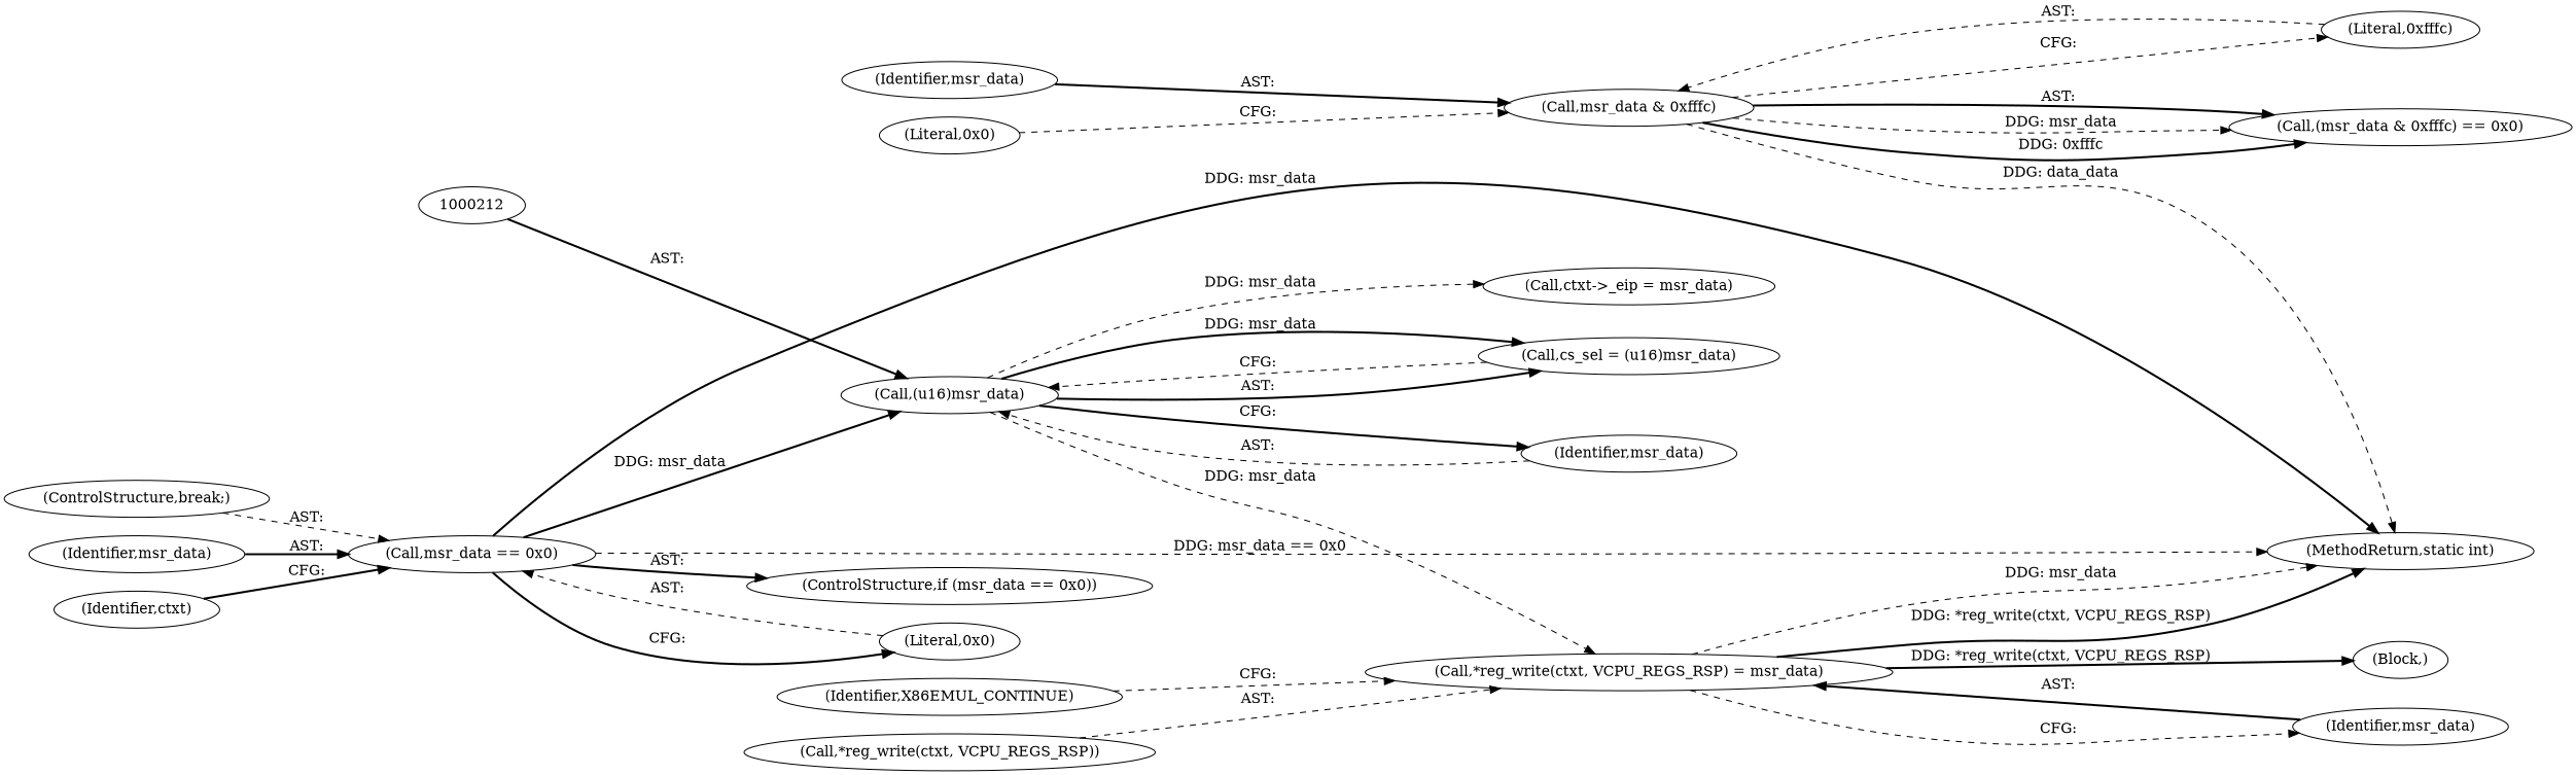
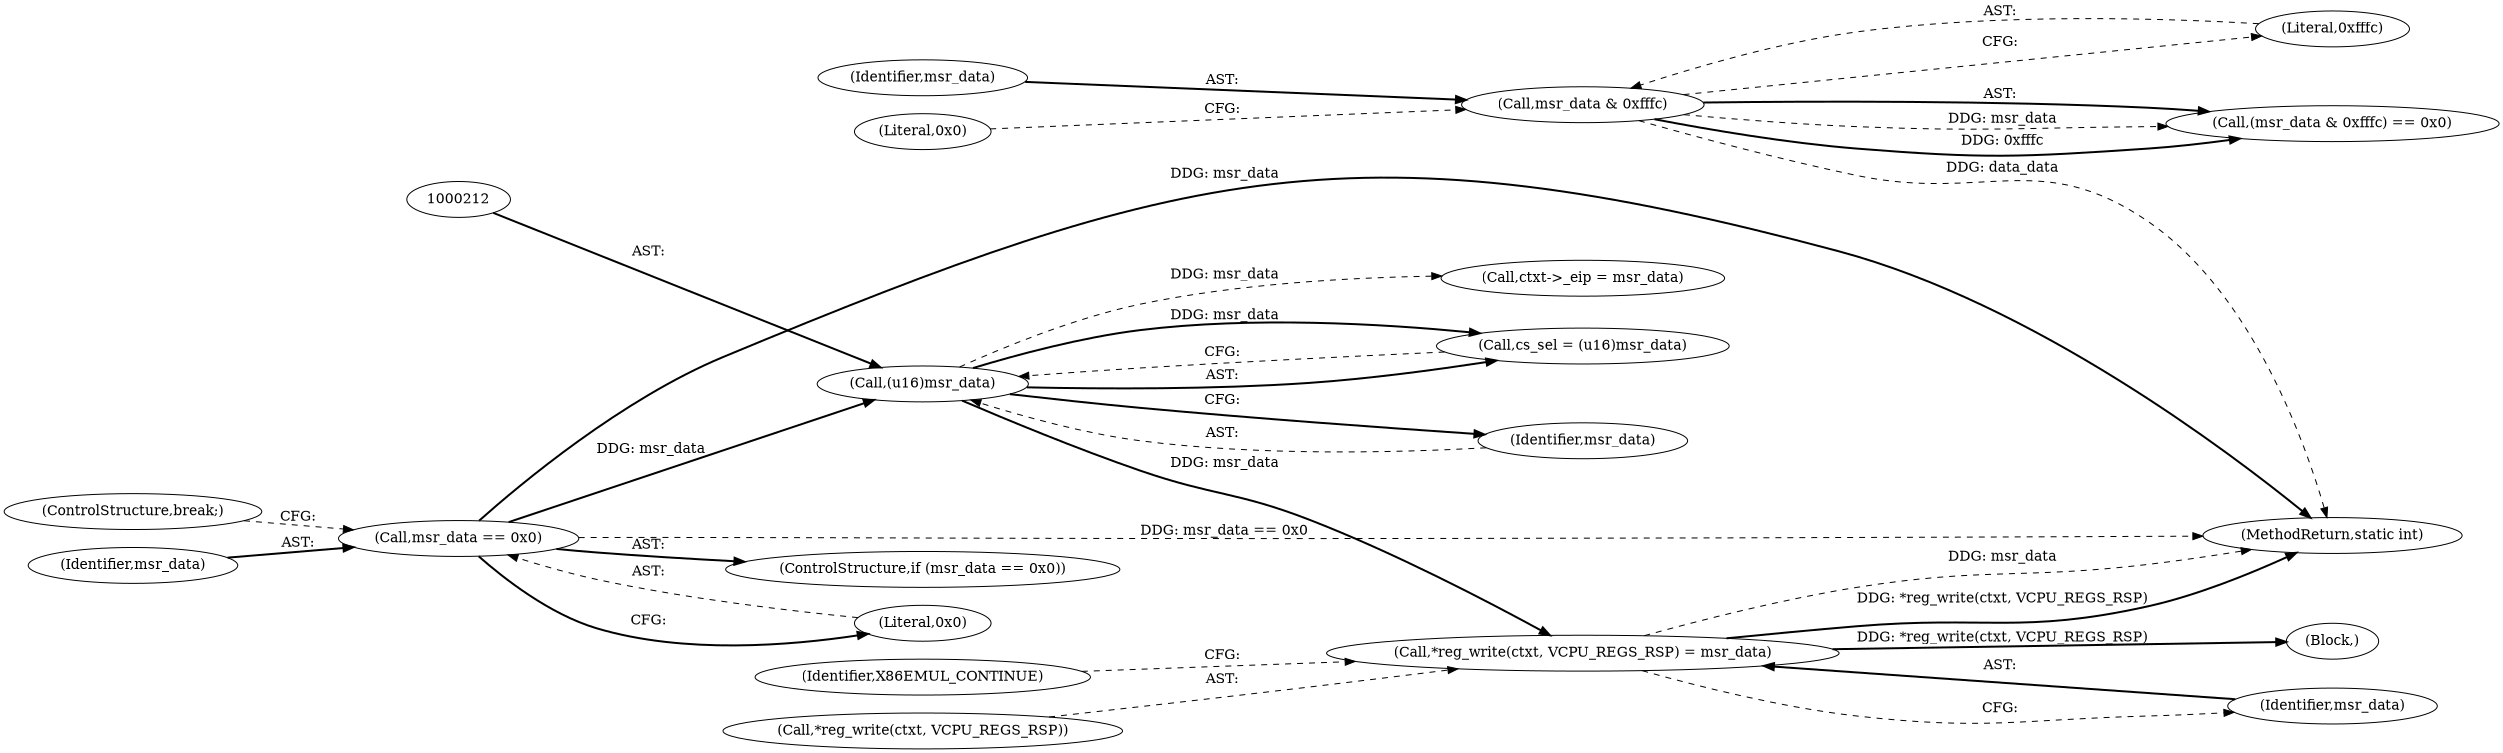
  digraph {
    rankdir=LR
    edge [style=dashed]
    n1 [label="(Call,*reg_write(ctxt, VCPU_REGS_RSP) = msr_data)"]
    n2 [label="(Identifier,msr_data)"]
    n3 [label="(MethodReturn,static int)"]
    n4 [label="(Block,)"]
    n5 [label="(Call,(u16)msr_data)"]
    n6 [label="(Call,ctxt->_eip = msr_data)"]
    n7 [label="(Call,cs_sel = (u16)msr_data)"]
    n8 [label="(Identifier,msr_data)"]
    n9 [label="(Call,msr_data & 0xfffc)"]
    n10 [label="(Literal,0xfffc)"]
    n11 [label="(Call,(msr_data & 0xfffc) == 0x0)"]
    n12 [label="(Call,msr_data == 0x0)"]
    n13 [label="(Literal,0x0)"]
    n14 [label="(ControlStructure,if (msr_data == 0x0))"]
    n15 [label="(Literal,0x0)"]
    n16 [label="(ControlStructure,break;)"]
    n17 [label="(Identifier,msr_data)"]
    n18 [label="(Identifier,msr_data)"]
    n19 [label="(Call,*reg_write(ctxt, VCPU_REGS_RSP))"]
    n20 [label="(Identifier,X86EMUL_CONTINUE)"]
-   n21 [label="(Identifier,ctxt)"]
    1000212
    n1 -> n2 [label="CFG: "]
    n1 -> n3 [label="DDG: msr_data"]
    n1 -> n3 [label="DDG: *reg_write(ctxt, VCPU_REGS_RSP)" style=bold]
    n1 -> n4 [label="DDG: *reg_write(ctxt, VCPU_REGS_RSP)" style=bold]
    n2 -> n1 [label="AST: " style=bold]
-   n5 -> n1 [label="DDG: msr_data"]
+   n5 -> n1 [label="DDG: msr_data" style=bold]
    n5 -> n6 [label="DDG: msr_data"]
    n5 -> n7 [label="AST: " style=bold]
    n5 -> n7 [label="DDG: msr_data" style=bold]
    n5 -> n8 [label="CFG: " style=bold]
    n7 -> n5 [label="CFG: "]
    n8 -> n5 [label="AST: "]
    n9 -> n3 [label="DDG: data_data"]
    n9 -> n10 [label="CFG: "]
    n9 -> n11 [label="AST: " style=bold]
    n9 -> n11 [label="DDG: msr_data"]
    n9 -> n11 [label="DDG: 0xfffc" style=bold]
    n10 -> n9 [label="AST: "]
    n12 -> n3 [label="DDG: msr_data == 0x0"]
    n12 -> n3 [label="DDG: msr_data" style=bold]
    n12 -> n5 [label="DDG: msr_data" style=bold]
    n12 -> n13 [label="CFG: " style=bold]
    n12 -> n14 [label="AST: " style=bold]
    n13 -> n12 [label="AST: "]
    n15 -> n9 [label="CFG: "]
-   n16 -> n12 [label="AST: "]
+   n16 -> n12 [label="CFG: "]
    n17 -> n9 [label="AST: " style=bold]
    n18 -> n12 [label="AST: " style=bold]
    n19 -> n1 [label="AST: "]
    n20 -> n1 [label="CFG: "]
-   n21 -> n12 [label="CFG: " style=bold]
    1000212 -> n5 [label="AST: " style=bold]
  }
